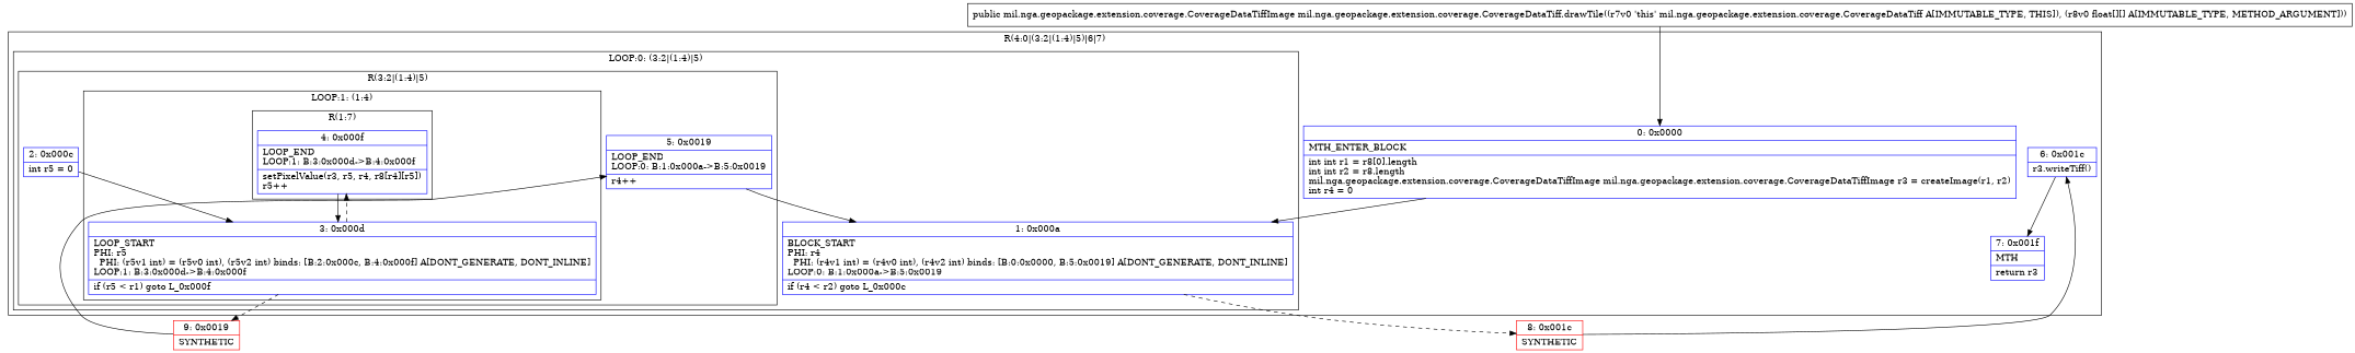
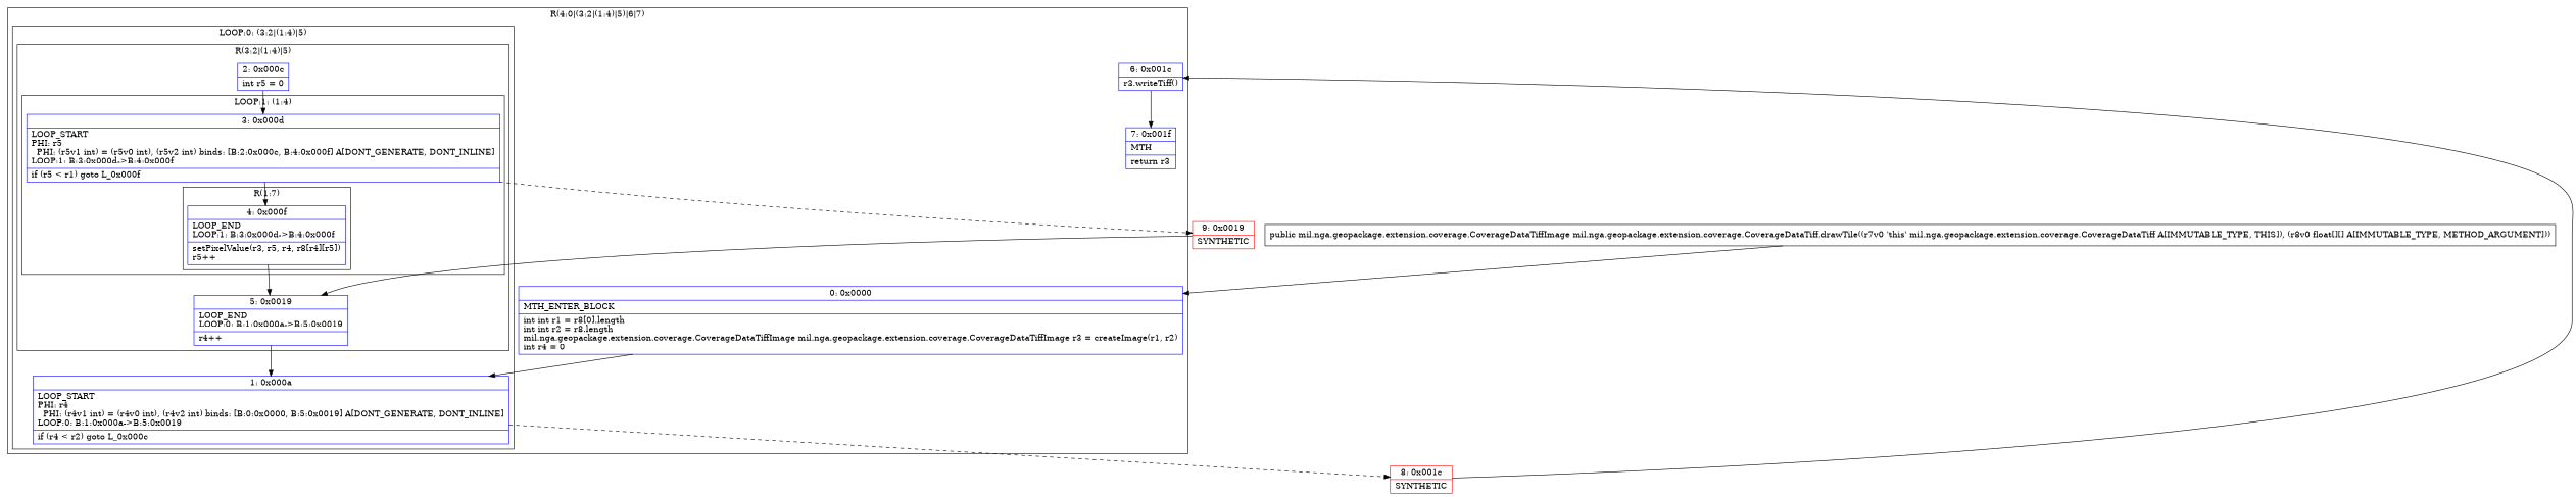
  digraph {
    node [color=blue shape=record]
    n1 [label="{4\:\ 0x000f|LOOP_END\lLOOP:1: B:3:0x000d\-\>B:4:0x000f\l|setPixelValue(r3, r5, r4, r8[r4][r5])\lr5++\l}"]
    n2 [label="{3\:\ 0x000d|LOOP_START\lPHI: r5 \l  PHI: (r5v1 int) = (r5v0 int), (r5v2 int) binds: [B:2:0x000c, B:4:0x000f] A[DONT_GENERATE, DONT_INLINE]\lLOOP:1: B:3:0x000d\-\>B:4:0x000f\l|if (r5 \< r1) goto L_0x000f\l}"]
    n3 [label="{2\:\ 0x000c|int r5 = 0\l}"]
    n4 [label="{5\:\ 0x0019|LOOP_END\lLOOP:0: B:1:0x000a\-\>B:5:0x0019\l|r4++\l}"]
-   n5 [label="{1\:\ 0x000a|BLOCK_START\lPHI: r4 \l  PHI: (r4v1 int) = (r4v0 int), (r4v2 int) binds: [B:0:0x0000, B:5:0x0019] A[DONT_GENERATE, DONT_INLINE]\lLOOP:0: B:1:0x000a\-\>B:5:0x0019\l|if (r4 \< r2) goto L_0x000c\l}"]
+   n5 [label="{1\:\ 0x000a|LOOP_START\lPHI: r4 \l  PHI: (r4v1 int) = (r4v0 int), (r4v2 int) binds: [B:0:0x0000, B:5:0x0019] A[DONT_GENERATE, DONT_INLINE]\lLOOP:0: B:1:0x000a\-\>B:5:0x0019\l|if (r4 \< r2) goto L_0x000c\l}"]
    n6 [label="{0\:\ 0x0000|MTH_ENTER_BLOCK\l|int int r1 = r8[0].length\lint int r2 = r8.length\lmil.nga.geopackage.extension.coverage.CoverageDataTiffImage mil.nga.geopackage.extension.coverage.CoverageDataTiffImage r3 = createImage(r1, r2)\lint r4 = 0\l}"]
    n7 [label="{6\:\ 0x001c|r3.writeTiff()\l}"]
    n8 [label="{7\:\ 0x001f|MTH\l|return r3\l}"]
    n9 [color=red label="{9\:\ 0x0019|SYNTHETIC\l}"]
    n10 [color=red label="{8\:\ 0x001c|SYNTHETIC\l}"]
    n11 [label="{public mil.nga.geopackage.extension.coverage.CoverageDataTiffImage mil.nga.geopackage.extension.coverage.CoverageDataTiff.drawTile((r7v0 'this' mil.nga.geopackage.extension.coverage.CoverageDataTiff A[IMMUTABLE_TYPE, THIS]), (r8v0 float[][] A[IMMUTABLE_TYPE, METHOD_ARGUMENT])) }" color=""]
    subgraph cluster_1 {
      label="R(4:0|(3:2|(1:4)|5)|6|7)"
      n6
      n7
      n8
      subgraph cluster_2 {
        label="LOOP:0: (3:2|(1:4)|5)"
        n5
        subgraph cluster_3 {
          label="R(3:2|(1:4)|5)"
          n3
          n4
          subgraph cluster_4 {
            label="LOOP:1: (1:4)"
            n2
            subgraph cluster_5 {
              label="R(1:7)"
              n1
            }
          }
        }
      }
    }
-   n1 -> n2
-   n2 -> n1 [style=dashed]
+   n1 -> n4
+   n2 -> n1
    n2 -> n9 [style=dashed]
    n3 -> n2
    n4 -> n5
    n5 -> n10 [style=dashed]
    n6 -> n5
    n7 -> n8
    n9 -> n4
    n10 -> n7
    n11 -> n6
  }
